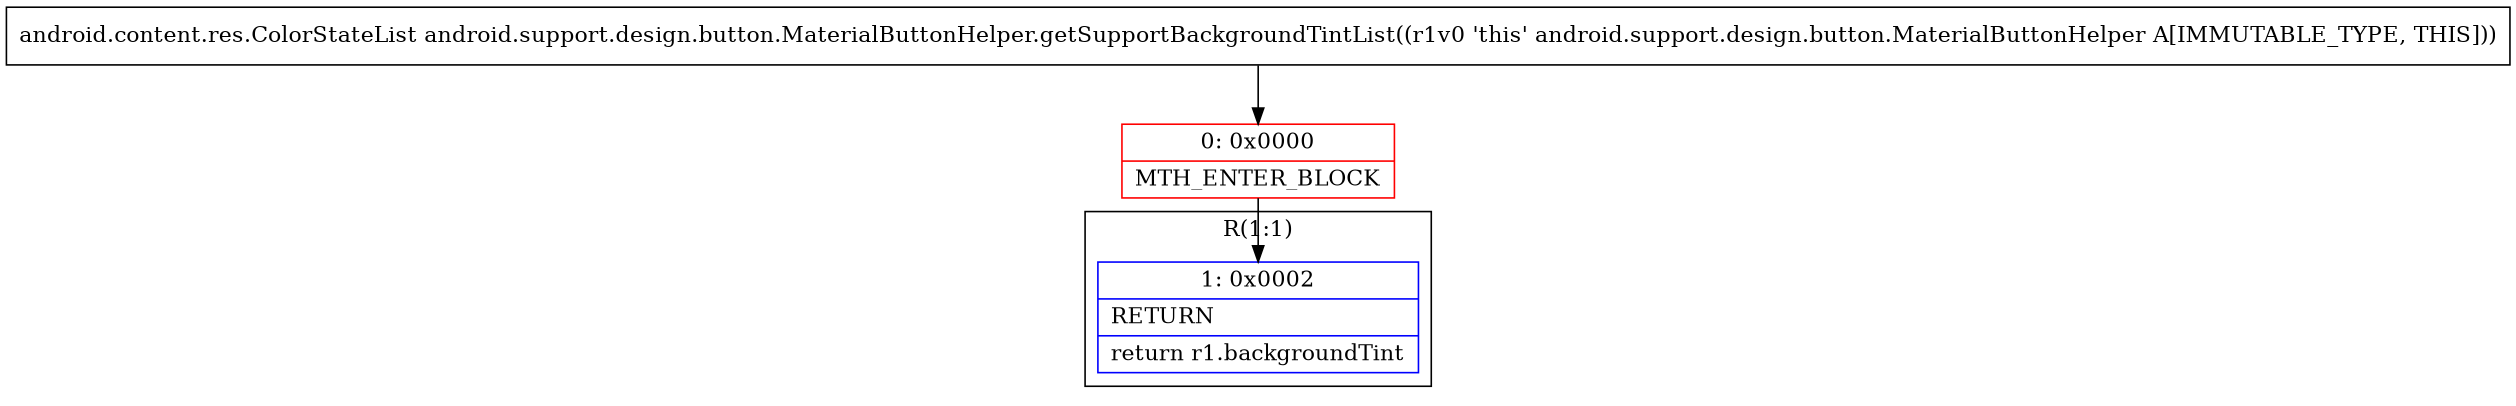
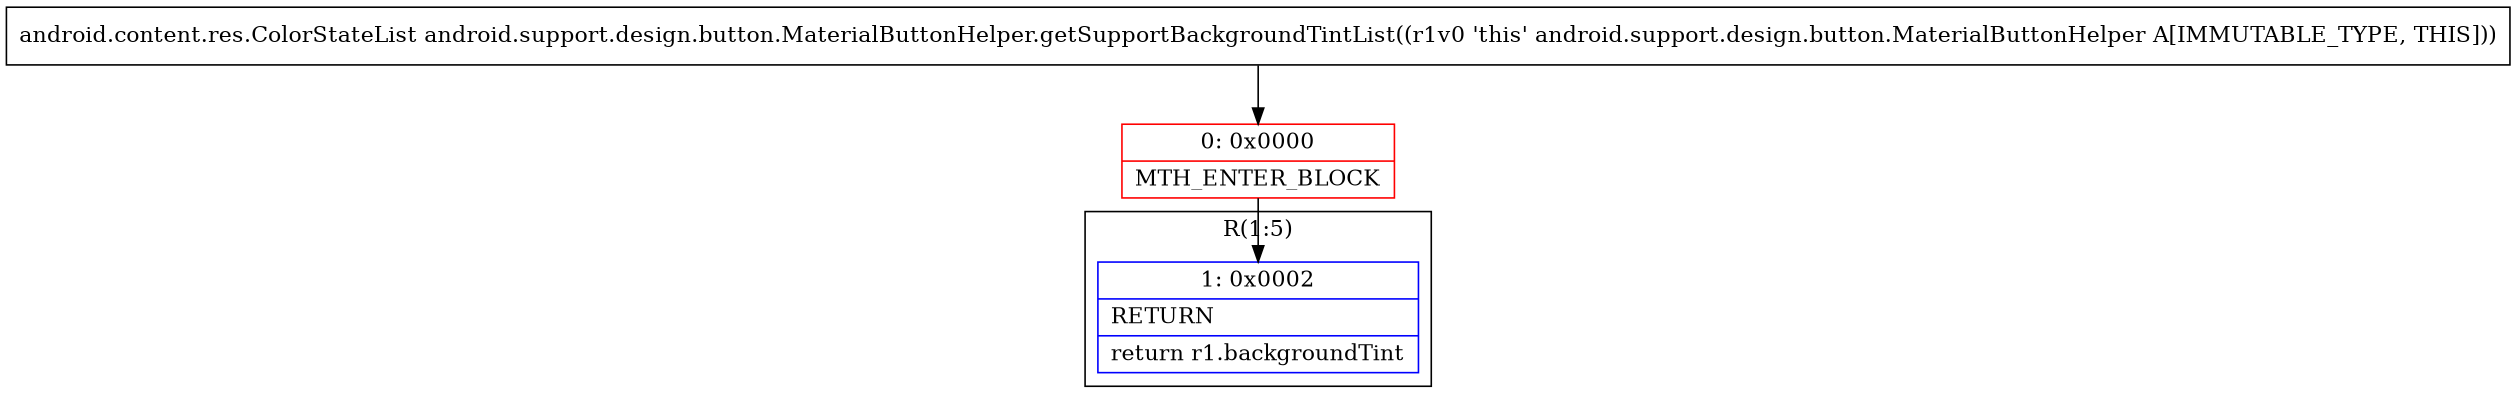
  digraph {
    node [shape=record]
    n1 [color=blue label="{1\:\ 0x0002|RETURN\l|return r1.backgroundTint\l}"]
    n2 [color=red label="{0\:\ 0x0000|MTH_ENTER_BLOCK\l}"]
    n3 [label="{android.content.res.ColorStateList android.support.design.button.MaterialButtonHelper.getSupportBackgroundTintList((r1v0 'this' android.support.design.button.MaterialButtonHelper A[IMMUTABLE_TYPE, THIS])) }"]
    subgraph cluster_1 {
-     label="R(1:1)"
+     label="R(1:5)"
      n1
    }
    n2 -> n1
    n3 -> n2
  }
